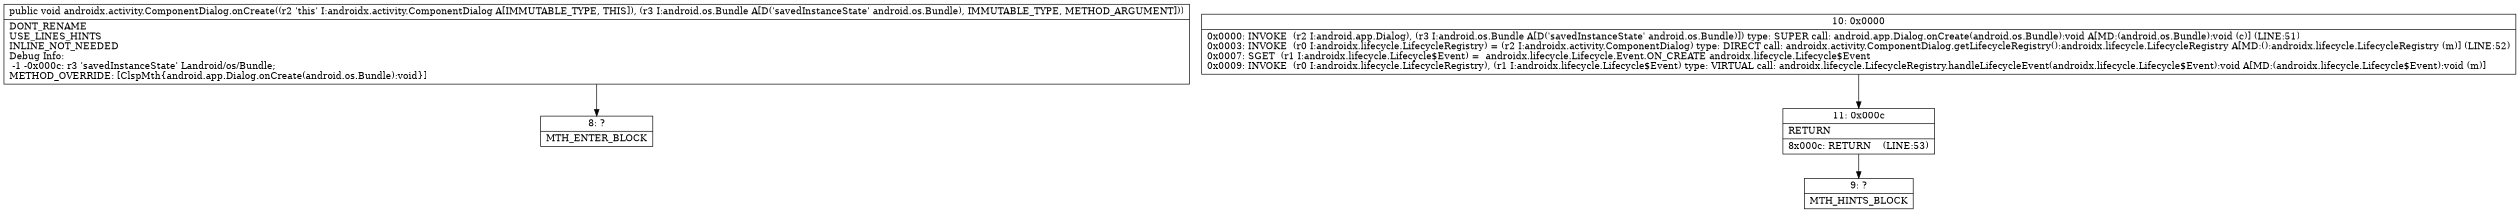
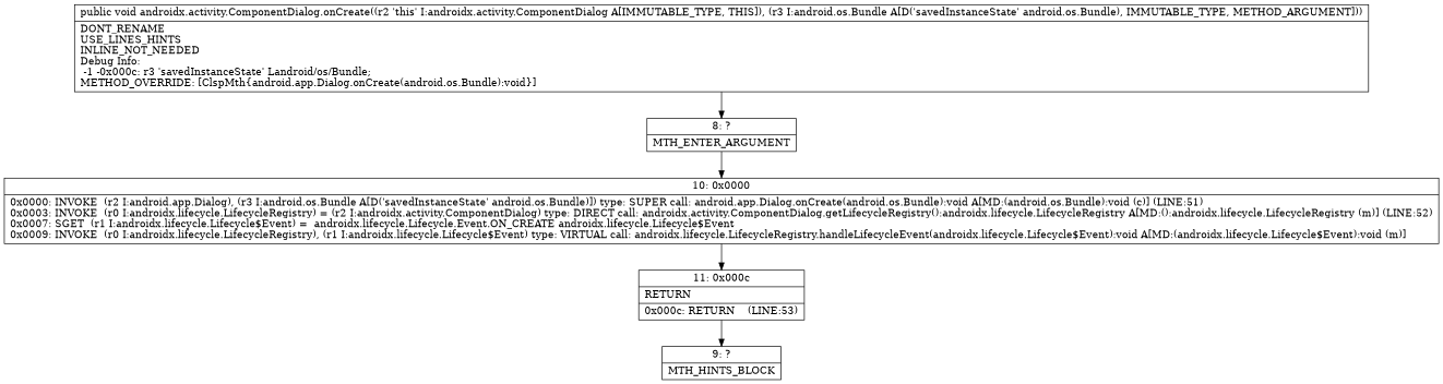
  digraph {
    node [shape=record]
-   n1 [label="{8\:\ ?|MTH_ENTER_BLOCK\l}"]
+   n1 [label="{8\:\ ?|MTH_ENTER_ARGUMENT\l}"]
    n2 [label="{10\:\ 0x0000|0x0000: INVOKE  (r2 I:android.app.Dialog), (r3 I:android.os.Bundle A[D('savedInstanceState' android.os.Bundle)]) type: SUPER call: android.app.Dialog.onCreate(android.os.Bundle):void A[MD:(android.os.Bundle):void (c)] (LINE:51)\l0x0003: INVOKE  (r0 I:androidx.lifecycle.LifecycleRegistry) = (r2 I:androidx.activity.ComponentDialog) type: DIRECT call: androidx.activity.ComponentDialog.getLifecycleRegistry():androidx.lifecycle.LifecycleRegistry A[MD:():androidx.lifecycle.LifecycleRegistry (m)] (LINE:52)\l0x0007: SGET  (r1 I:androidx.lifecycle.Lifecycle$Event) =  androidx.lifecycle.Lifecycle.Event.ON_CREATE androidx.lifecycle.Lifecycle$Event \l0x0009: INVOKE  (r0 I:androidx.lifecycle.LifecycleRegistry), (r1 I:androidx.lifecycle.Lifecycle$Event) type: VIRTUAL call: androidx.lifecycle.LifecycleRegistry.handleLifecycleEvent(androidx.lifecycle.Lifecycle$Event):void A[MD:(androidx.lifecycle.Lifecycle$Event):void (m)]\l}"]
-   n3 [label="{11\:\ 0x000c|RETURN\l|8x000c: RETURN    (LINE:53)\l}"]
+   n3 [label="{11\:\ 0x000c|RETURN\l|0x000c: RETURN    (LINE:53)\l}"]
    n4 [label="{9\:\ ?|MTH_HINTS_BLOCK\l}"]
    n5 [label="{public void androidx.activity.ComponentDialog.onCreate((r2 'this' I:androidx.activity.ComponentDialog A[IMMUTABLE_TYPE, THIS]), (r3 I:android.os.Bundle A[D('savedInstanceState' android.os.Bundle), IMMUTABLE_TYPE, METHOD_ARGUMENT]))  | DONT_RENAME\lUSE_LINES_HINTS\lINLINE_NOT_NEEDED\lDebug Info:\l  \-1 \-0x000c: r3 'savedInstanceState' Landroid\/os\/Bundle;\lMETHOD_OVERRIDE: [ClspMth\{android.app.Dialog.onCreate(android.os.Bundle):void\}]\l}"]
+   n1 -> n2
    n2 -> n3
    n3 -> n4
    n5 -> n1
  }
